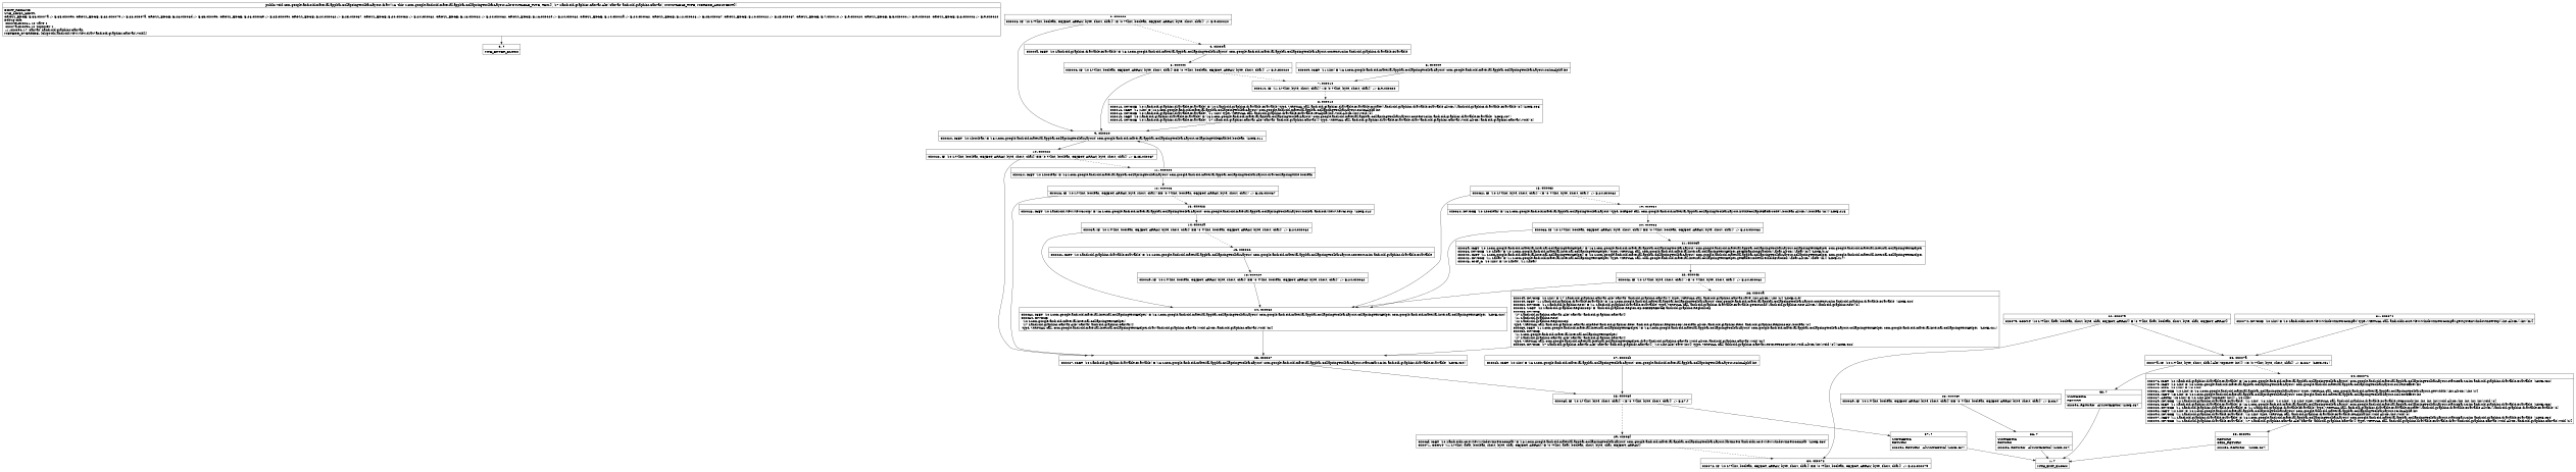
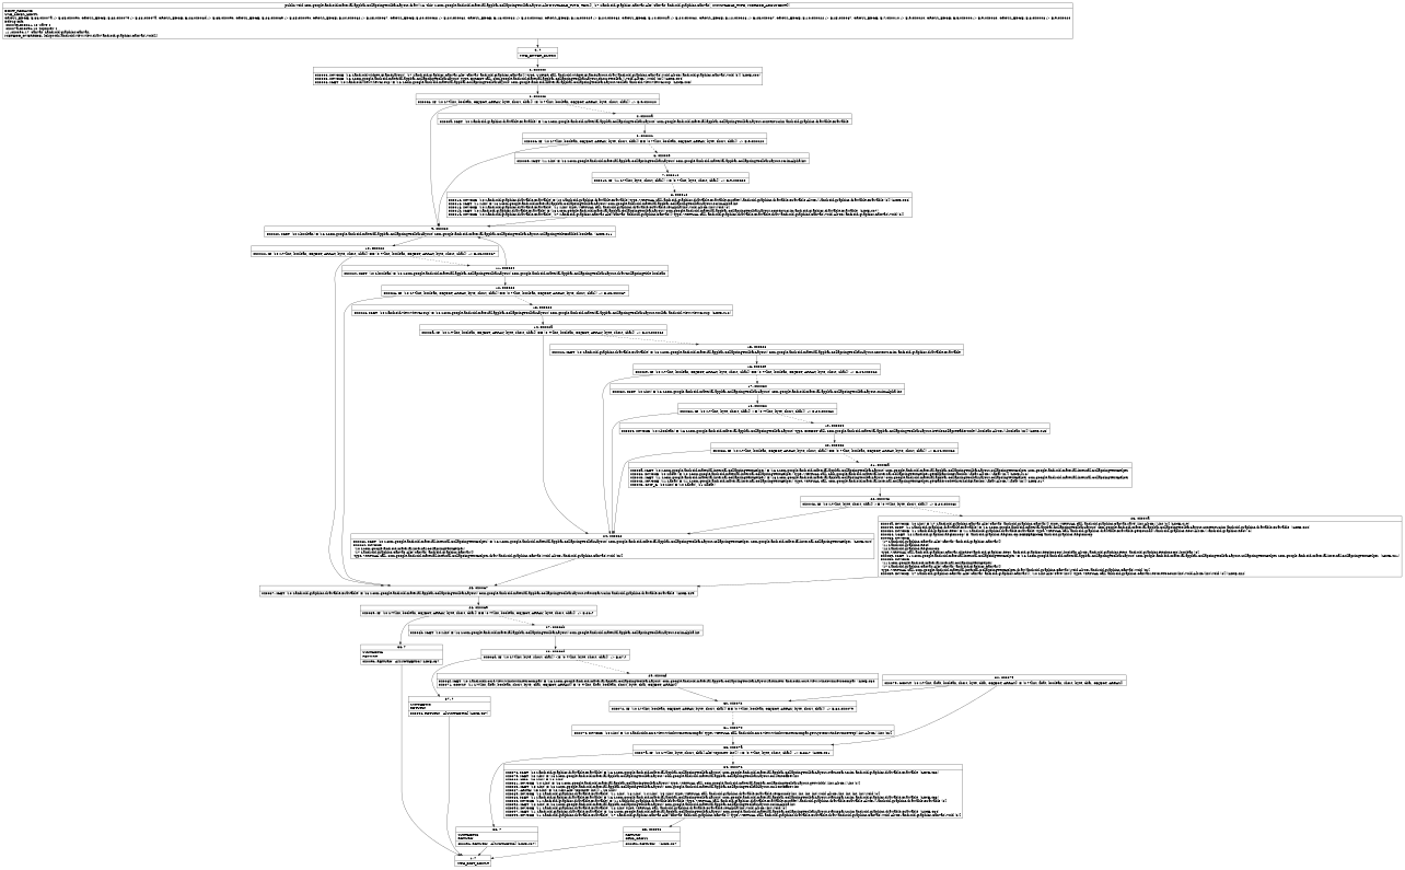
  digraph {
    node [shape=record]
    n1 [label="{0\:\ ?|MTH_ENTER_BLOCK\l}"]
+   n2 [label="{2\:\ 0x0000|0x0000: INVOKE  (r6 I:android.widget.FrameLayout), (r7 I:android.graphics.Canvas A[D('canvas' android.graphics.Canvas)]) type: SUPER call: android.widget.FrameLayout.draw(android.graphics.Canvas):void A[MD:(android.graphics.Canvas):void (s)] (LINE:400)\l0x0003: INVOKE  (r6 I:com.google.android.material.appbar.CollapsingToolbarLayout) type: DIRECT call: com.google.android.material.appbar.CollapsingToolbarLayout.ensureToolbar():void A[MD:():void (m)] (LINE:404)\l0x0006: IGET  (r0 I:android.view.ViewGroup) = (r6 I:com.google.android.material.appbar.CollapsingToolbarLayout) com.google.android.material.appbar.CollapsingToolbarLayout.toolbar android.view.ViewGroup  (LINE:405)\l}"]
    n3 [label="{3\:\ 0x0008|0x0008: IF  (r0 I:??[int, boolean, OBJECT, ARRAY, byte, short, char]) != (0 ??[int, boolean, OBJECT, ARRAY, byte, short, char])  \-\> B:9:0x0020 \l}"]
    n4 [label="{4\:\ 0x000a|0x000a: IGET  (r0 I:android.graphics.drawable.Drawable) = (r6 I:com.google.android.material.appbar.CollapsingToolbarLayout) com.google.android.material.appbar.CollapsingToolbarLayout.contentScrim android.graphics.drawable.Drawable \l}"]
    n5 [label="{9\:\ 0x0020|0x0020: IGET  (r0 I:boolean) = (r6 I:com.google.android.material.appbar.CollapsingToolbarLayout) com.google.android.material.appbar.CollapsingToolbarLayout.collapsingTitleEnabled boolean  (LINE:411)\l}"]
    n6 [label="{5\:\ 0x000c|0x000c: IF  (r0 I:??[int, boolean, OBJECT, ARRAY, byte, short, char]) == (0 ??[int, boolean, OBJECT, ARRAY, byte, short, char])  \-\> B:9:0x0020 \l}"]
    n7 [label="{10\:\ 0x0022|0x0022: IF  (r0 I:??[int, boolean, OBJECT, ARRAY, byte, short, char]) == (0 ??[int, boolean, OBJECT, ARRAY, byte, short, char])  \-\> B:25:0x0067 \l}"]
    n8 [label="{6\:\ 0x000e|0x000e: IGET  (r1 I:int) = (r6 I:com.google.android.material.appbar.CollapsingToolbarLayout) com.google.android.material.appbar.CollapsingToolbarLayout.scrimAlpha int \l}"]
    n9 [label="{7\:\ 0x0010|0x0010: IF  (r1 I:??[int, byte, short, char]) \<= (0 ??[int, byte, short, char])  \-\> B:9:0x0020 \l}"]
    n10 [label="{8\:\ 0x0012|0x0012: INVOKE  (r0 I:android.graphics.drawable.Drawable) = (r0 I:android.graphics.drawable.Drawable) type: VIRTUAL call: android.graphics.drawable.Drawable.mutate():android.graphics.drawable.Drawable A[MD:():android.graphics.drawable.Drawable (c)] (LINE:406)\l0x0016: IGET  (r1 I:int) = (r6 I:com.google.android.material.appbar.CollapsingToolbarLayout) com.google.android.material.appbar.CollapsingToolbarLayout.scrimAlpha int \l0x0018: INVOKE  (r0 I:android.graphics.drawable.Drawable), (r1 I:int) type: VIRTUAL call: android.graphics.drawable.Drawable.setAlpha(int):void A[MD:(int):void (c)]\l0x001b: IGET  (r0 I:android.graphics.drawable.Drawable) = (r6 I:com.google.android.material.appbar.CollapsingToolbarLayout) com.google.android.material.appbar.CollapsingToolbarLayout.contentScrim android.graphics.drawable.Drawable  (LINE:407)\l0x001d: INVOKE  (r0 I:android.graphics.drawable.Drawable), (r7 I:android.graphics.Canvas A[D('canvas' android.graphics.Canvas)]) type: VIRTUAL call: android.graphics.drawable.Drawable.draw(android.graphics.Canvas):void A[MD:(android.graphics.Canvas):void (c)]\l}"]
    n11 [label="{11\:\ 0x0024|0x0024: IGET  (r0 I:boolean) = (r6 I:com.google.android.material.appbar.CollapsingToolbarLayout) com.google.android.material.appbar.CollapsingToolbarLayout.drawCollapsingTitle boolean \l}"]
    n12 [label="{25\:\ 0x0067|0x0067: IGET  (r0 I:android.graphics.drawable.Drawable) = (r6 I:com.google.android.material.appbar.CollapsingToolbarLayout) com.google.android.material.appbar.CollapsingToolbarLayout.statusBarScrim android.graphics.drawable.Drawable  (LINE:429)\l}"]
    n13 [label="{12\:\ 0x0026|0x0026: IF  (r0 I:??[int, boolean, OBJECT, ARRAY, byte, short, char]) == (0 ??[int, boolean, OBJECT, ARRAY, byte, short, char])  \-\> B:25:0x0067 \l}"]
    n14 [label="{26\:\ 0x0069|0x0069: IF  (r0 I:??[int, boolean, OBJECT, ARRAY, byte, short, char]) == (0 ??[int, boolean, OBJECT, ARRAY, byte, short, char])  \-\> B:36:? \l}"]
    n15 [label="{13\:\ 0x0028|0x0028: IGET  (r0 I:android.view.ViewGroup) = (r6 I:com.google.android.material.appbar.CollapsingToolbarLayout) com.google.android.material.appbar.CollapsingToolbarLayout.toolbar android.view.ViewGroup  (LINE:412)\l}"]
    n16 [label="{14\:\ 0x002a|0x002a: IF  (r0 I:??[int, boolean, OBJECT, ARRAY, byte, short, char]) == (0 ??[int, boolean, OBJECT, ARRAY, byte, short, char])  \-\> B:24:0x0062 \l}"]
    n17 [label="{15\:\ 0x002c|0x002c: IGET  (r0 I:android.graphics.drawable.Drawable) = (r6 I:com.google.android.material.appbar.CollapsingToolbarLayout) com.google.android.material.appbar.CollapsingToolbarLayout.contentScrim android.graphics.drawable.Drawable \l}"]
    n18 [label="{24\:\ 0x0062|0x0062: IGET  (r0 I:com.google.android.material.internal.CollapsingTextHelper) = (r6 I:com.google.android.material.appbar.CollapsingToolbarLayout) com.google.android.material.appbar.CollapsingToolbarLayout.collapsingTextHelper com.google.android.material.internal.CollapsingTextHelper  (LINE:424)\l0x0064: INVOKE  \l  (r0 I:com.google.android.material.internal.CollapsingTextHelper)\l  (r7 I:android.graphics.Canvas A[D('canvas' android.graphics.Canvas)])\l type: VIRTUAL call: com.google.android.material.internal.CollapsingTextHelper.draw(android.graphics.Canvas):void A[MD:(android.graphics.Canvas):void (m)]\l}"]
    n19 [label="{16\:\ 0x002e|0x002e: IF  (r0 I:??[int, boolean, OBJECT, ARRAY, byte, short, char]) == (0 ??[int, boolean, OBJECT, ARRAY, byte, short, char])  \-\> B:24:0x0062 \l}"]
+   n20 [label="{17\:\ 0x0030|0x0030: IGET  (r0 I:int) = (r6 I:com.google.android.material.appbar.CollapsingToolbarLayout) com.google.android.material.appbar.CollapsingToolbarLayout.scrimAlpha int \l}"]
    n21 [label="{18\:\ 0x0032|0x0032: IF  (r0 I:??[int, byte, short, char]) \<= (0 ??[int, byte, short, char])  \-\> B:24:0x0062 \l}"]
    n22 [label="{19\:\ 0x0034|0x0034: INVOKE  (r0 I:boolean) = (r6 I:com.google.android.material.appbar.CollapsingToolbarLayout) type: DIRECT call: com.google.android.material.appbar.CollapsingToolbarLayout.isTitleCollapseFadeMode():boolean A[MD:():boolean (m)] (LINE:415)\l}"]
    n23 [label="{20\:\ 0x0038|0x0038: IF  (r0 I:??[int, boolean, OBJECT, ARRAY, byte, short, char]) == (0 ??[int, boolean, OBJECT, ARRAY, byte, short, char])  \-\> B:24:0x0062 \l}"]
    n24 [label="{21\:\ 0x003a|0x003a: IGET  (r0 I:com.google.android.material.internal.CollapsingTextHelper) = (r6 I:com.google.android.material.appbar.CollapsingToolbarLayout) com.google.android.material.appbar.CollapsingToolbarLayout.collapsingTextHelper com.google.android.material.internal.CollapsingTextHelper \l0x003c: INVOKE  (r0 I:float) = (r0 I:com.google.android.material.internal.CollapsingTextHelper) type: VIRTUAL call: com.google.android.material.internal.CollapsingTextHelper.getExpansionFraction():float A[MD:():float (m)] (LINE:416)\l0x0040: IGET  (r1 I:com.google.android.material.internal.CollapsingTextHelper) = (r6 I:com.google.android.material.appbar.CollapsingToolbarLayout) com.google.android.material.appbar.CollapsingToolbarLayout.collapsingTextHelper com.google.android.material.internal.CollapsingTextHelper \l0x0042: INVOKE  (r1 I:float) = (r1 I:com.google.android.material.internal.CollapsingTextHelper) type: VIRTUAL call: com.google.android.material.internal.CollapsingTextHelper.getFadeModeThresholdFraction():float A[MD:():float (m)] (LINE:417)\l0x0046: CMP_G  (r0 I:int) = (r0 I:float), (r1 I:float) \l}"]
    n25 [label="{22\:\ 0x0048|0x0048: IF  (r0 I:??[int, byte, short, char]) \>= (0 ??[int, byte, short, char])  \-\> B:24:0x0062 \l}"]
    n26 [label="{23\:\ 0x004a|0x004a: INVOKE  (r0 I:int) = (r7 I:android.graphics.Canvas A[D('canvas' android.graphics.Canvas)]) type: VIRTUAL call: android.graphics.Canvas.save():int A[MD:():int (c)] (LINE:419)\l0x004e: IGET  (r1 I:android.graphics.drawable.Drawable) = (r6 I:com.google.android.material.appbar.CollapsingToolbarLayout) com.google.android.material.appbar.CollapsingToolbarLayout.contentScrim android.graphics.drawable.Drawable  (LINE:420)\l0x0050: INVOKE  (r1 I:android.graphics.Rect) = (r1 I:android.graphics.drawable.Drawable) type: VIRTUAL call: android.graphics.drawable.Drawable.getBounds():android.graphics.Rect A[MD:():android.graphics.Rect (c)]\l0x0054: SGET  (r2 I:android.graphics.Region$Op) =  android.graphics.Region.Op.DIFFERENCE android.graphics.Region$Op \l0x0056: INVOKE  \l  (r7 I:android.graphics.Canvas A[D('canvas' android.graphics.Canvas)])\l  (r1 I:android.graphics.Rect)\l  (r2 I:android.graphics.Region$Op)\l type: VIRTUAL call: android.graphics.Canvas.clipRect(android.graphics.Rect, android.graphics.Region$Op):boolean A[MD:(android.graphics.Rect, android.graphics.Region$Op):boolean (c)]\l0x0059: IGET  (r1 I:com.google.android.material.internal.CollapsingTextHelper) = (r6 I:com.google.android.material.appbar.CollapsingToolbarLayout) com.google.android.material.appbar.CollapsingToolbarLayout.collapsingTextHelper com.google.android.material.internal.CollapsingTextHelper  (LINE:421)\l0x005b: INVOKE  \l  (r1 I:com.google.android.material.internal.CollapsingTextHelper)\l  (r7 I:android.graphics.Canvas A[D('canvas' android.graphics.Canvas)])\l type: VIRTUAL call: com.google.android.material.internal.CollapsingTextHelper.draw(android.graphics.Canvas):void A[MD:(android.graphics.Canvas):void (m)]\l0x005e: INVOKE  (r7 I:android.graphics.Canvas A[D('canvas' android.graphics.Canvas)]), (r0 I:int A[D('save' int)]) type: VIRTUAL call: android.graphics.Canvas.restoreToCount(int):void A[MD:(int):void (c)] (LINE:422)\l}"]
    n27 [label="{27\:\ 0x006b|0x006b: IGET  (r0 I:int) = (r6 I:com.google.android.material.appbar.CollapsingToolbarLayout) com.google.android.material.appbar.CollapsingToolbarLayout.scrimAlpha int \l}"]
    n28 [label="{36\:\ ?|SYNTHETIC\lRETURN\l|0x009c: RETURN   A[SYNTHETIC] (LINE:437)\l}"]
    n29 [label="{28\:\ 0x006d|0x006d: IF  (r0 I:??[int, byte, short, char]) \<= (0 ??[int, byte, short, char])  \-\> B:37:? \l}"]
-   n30 [label="{1\:\ ?|MTH_EXIT_BLOCK\l}"]
+   n30 [label="{1\:\ ?|MTH_EXIT_CONST\l}"]
    n31 [label="{29\:\ 0x006f|0x006f: IGET  (r0 I:androidx.core.view.WindowInsetsCompat) = (r6 I:com.google.android.material.appbar.CollapsingToolbarLayout) com.google.android.material.appbar.CollapsingToolbarLayout.lastInsets androidx.core.view.WindowInsetsCompat  (LINE:430)\l0x0071: CONST  (r1 I:??[int, float, boolean, short, byte, char, OBJECT, ARRAY]) = (0 ??[int, float, boolean, short, byte, char, OBJECT, ARRAY]) \l}"]
    n32 [label="{37\:\ ?|SYNTHETIC\lRETURN\l|0x009c: RETURN   A[SYNTHETIC] (LINE:437)\l}"]
    n33 [label="{30\:\ 0x0072|0x0072: IF  (r0 I:??[int, boolean, OBJECT, ARRAY, byte, short, char]) == (0 ??[int, boolean, OBJECT, ARRAY, byte, short, char])  \-\> B:32:0x0079 \l}"]
    n34 [label="{31\:\ 0x0074|0x0074: INVOKE  (r0 I:int) = (r0 I:androidx.core.view.WindowInsetsCompat) type: VIRTUAL call: androidx.core.view.WindowInsetsCompat.getSystemWindowInsetTop():int A[MD:():int (m)]\l}"]
    n35 [label="{33\:\ 0x007a|0x007a: IF  (r0 I:??[int, byte, short, char] A[D('topInset' int)]) \<= (0 ??[int, byte, short, char])  \-\> B:38:?  (LINE:431)\l}"]
    n36 [label="{32\:\ 0x0079|0x0079: CONST  (r0 I:??[int, float, boolean, short, byte, char, OBJECT, ARRAY]) = (0 ??[int, float, boolean, short, byte, char, OBJECT, ARRAY]) \l}"]
    n37 [label="{34\:\ 0x007c|0x007c: IGET  (r2 I:android.graphics.drawable.Drawable) = (r6 I:com.google.android.material.appbar.CollapsingToolbarLayout) com.google.android.material.appbar.CollapsingToolbarLayout.statusBarScrim android.graphics.drawable.Drawable  (LINE:432)\l0x007e: IGET  (r3 I:int) = (r6 I:com.google.android.material.appbar.CollapsingToolbarLayout) com.google.android.material.appbar.CollapsingToolbarLayout.currentOffset int \l0x0080: NEG  (r3 I:int) = (r3 I:int) \l0x0081: INVOKE  (r4 I:int) = (r6 I:com.google.android.material.appbar.CollapsingToolbarLayout) type: VIRTUAL call: com.google.android.material.appbar.CollapsingToolbarLayout.getWidth():int A[MD:():int (s)]\l0x0085: IGET  (r5 I:int) = (r6 I:com.google.android.material.appbar.CollapsingToolbarLayout) com.google.android.material.appbar.CollapsingToolbarLayout.currentOffset int \l0x0087: ARITH  (r5 I:int) = (r0 I:int A[D('topInset' int)]) \- (r5 I:int) \l0x0089: INVOKE  (r2 I:android.graphics.drawable.Drawable), (r1 I:int), (r3 I:int), (r4 I:int), (r5 I:int) type: VIRTUAL call: android.graphics.drawable.Drawable.setBounds(int, int, int, int):void A[MD:(int, int, int, int):void (c)]\l0x008c: IGET  (r1 I:android.graphics.drawable.Drawable) = (r6 I:com.google.android.material.appbar.CollapsingToolbarLayout) com.google.android.material.appbar.CollapsingToolbarLayout.statusBarScrim android.graphics.drawable.Drawable  (LINE:433)\l0x008e: INVOKE  (r1 I:android.graphics.drawable.Drawable) = (r1 I:android.graphics.drawable.Drawable) type: VIRTUAL call: android.graphics.drawable.Drawable.mutate():android.graphics.drawable.Drawable A[MD:():android.graphics.drawable.Drawable (c)]\l0x0092: IGET  (r2 I:int) = (r6 I:com.google.android.material.appbar.CollapsingToolbarLayout) com.google.android.material.appbar.CollapsingToolbarLayout.scrimAlpha int \l0x0094: INVOKE  (r1 I:android.graphics.drawable.Drawable), (r2 I:int) type: VIRTUAL call: android.graphics.drawable.Drawable.setAlpha(int):void A[MD:(int):void (c)]\l0x0097: IGET  (r1 I:android.graphics.drawable.Drawable) = (r6 I:com.google.android.material.appbar.CollapsingToolbarLayout) com.google.android.material.appbar.CollapsingToolbarLayout.statusBarScrim android.graphics.drawable.Drawable  (LINE:434)\l0x0099: INVOKE  (r1 I:android.graphics.drawable.Drawable), (r7 I:android.graphics.Canvas A[D('canvas' android.graphics.Canvas)]) type: VIRTUAL call: android.graphics.drawable.Drawable.draw(android.graphics.Canvas):void A[MD:(android.graphics.Canvas):void (c)]\l}"]
    n38 [label="{38\:\ ?|SYNTHETIC\lRETURN\l|0x009c: RETURN   A[SYNTHETIC] (LINE:437)\l}"]
-   n39 [label="{35\:\ 0x009c|RETURN\lORIG_RETURN\l|0x009c: RETURN    (LINE:437)\l}"]
+   n39 [label="{35\:\ 0x009c|RETURN\lORIG_CROSS\l|0x009c: RETURN    (LINE:437)\l}"]
    n40 [label="{public void com.google.android.material.appbar.CollapsingToolbarLayout.draw((r6 'this' I:com.google.android.material.appbar.CollapsingToolbarLayout A[IMMUTABLE_TYPE, THIS]), (r7 I:android.graphics.Canvas A[D('canvas' android.graphics.Canvas), IMMUTABLE_TYPE, METHOD_ARGUMENT]))  | DONT_RENAME\lUSE_LINES_HINTS\lCROSS_EDGE: B:33:0x007a \-\> B:35:0x009c, CROSS_EDGE: B:32:0x0079 \-\> B:33:0x007a, CROSS_EDGE: B:28:0x006d \-\> B:35:0x009c, CROSS_EDGE: B:26:0x0069 \-\> B:35:0x009c, CROSS_EDGE: B:24:0x0062 \-\> B:25:0x0067, CROSS_EDGE: B:20:0x0038 \-\> B:24:0x0062, CROSS_EDGE: B:18:0x0032 \-\> B:24:0x0062, CROSS_EDGE: B:16:0x002e \-\> B:24:0x0062, CROSS_EDGE: B:14:0x002a \-\> B:24:0x0062, CROSS_EDGE: B:12:0x0026 \-\> B:25:0x0067, CROSS_EDGE: B:10:0x0022 \-\> B:25:0x0067, CROSS_EDGE: B:7:0x0010 \-\> B:9:0x0020, CROSS_EDGE: B:5:0x000c \-\> B:9:0x0020, CROSS_EDGE: B:3:0x0008 \-\> B:9:0x0020\lDebug Info:\l  0x004e\-0x0061: r0 'save' I\l  0x007a\-0x009c: r0 'topInset' I\l  \-1 \-0x009c: r7 'canvas' Landroid\/graphics\/Canvas;\lMETHOD_OVERRIDE: [ClspMth\{android.view.View.draw(android.graphics.Canvas):void\}]\l}"]
+   n1 -> n2
+   n2 -> n3
    n3 -> n4 [style=dashed]
    n3 -> n5
    n4 -> n6
    n5 -> n7
    n6 -> n5
-   n6 -> n9 [style=dashed]
+   n6 -> n8 [style=dashed]
    n7 -> n11 [style=dashed]
    n7 -> n12
    n8 -> n9
    n9 -> n10 [style=dashed]
    n10 -> n5
    n11 -> n5
    n11 -> n13
-   n12 -> n29
+   n12 -> n14
    n13 -> n12
    n13 -> n15 [style=dashed]
+   n14 -> n27 [style=dashed]
    n14 -> n28
    n15 -> n16
    n16 -> n17 [style=dashed]
    n16 -> n18
    n17 -> n19
    n18 -> n12
    n19 -> n18
+   n19 -> n20 [style=dashed]
+   n20 -> n21
    n21 -> n18
    n21 -> n22 [style=dashed]
    n22 -> n23
    n23 -> n18
    n23 -> n24 [style=dashed]
    n24 -> n25
    n25 -> n18
    n25 -> n26 [style=dashed]
    n26 -> n12
    n27 -> n29
    n28 -> n30
    n29 -> n31 [style=dashed]
    n29 -> n32
-   n31 -> n33 [style=dashed]
+   n31 -> n33
    n32 -> n30
+   n33 -> n34 [style=dashed]
    n34 -> n35
    n35 -> n37 [style=dashed]
    n35 -> n38
    n36 -> n33
    n36 -> n35
    n37 -> n39
    n38 -> n30
    n39 -> n30
    n40 -> n1
  }
